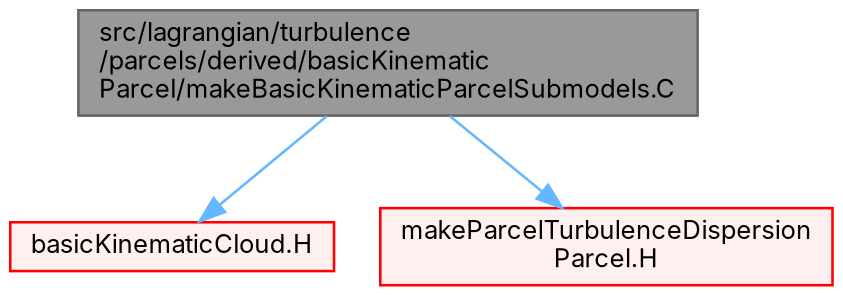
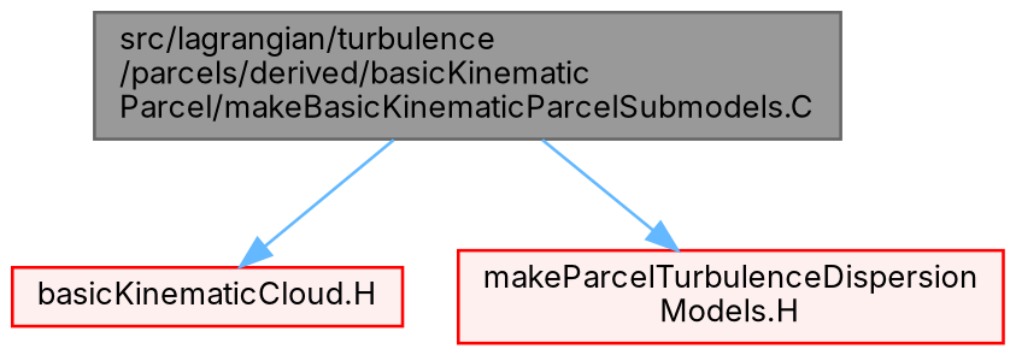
  digraph {
    fontname=Inter
    node [color=red fillcolor="#FFF0F0" fontname=Inter fontsize=10 shape=box style=filled]
    edge [color=steelblue1 fontname=Inter fontsize=10 labelfontname=Helvetica labelfontsize=10 style=solid]
    n1 [color=gray40 fillcolor=grey60 fontcolor=black height=0.2 label="src/lagrangian/turbulence\l/parcels/derived/basicKinematic\lParcel/makeBasicKinematicParcelSubmodels.C" width=0.4]
    n2 [height=0.2 label="basicKinematicCloud.H" width=0.4]
-   n3 [height=0.2 label="makeParcelTurbulenceDispersion\lParcel.H" width=0.4]
+   n3 [height=0.2 label="makeParcelTurbulenceDispersion\lModels.H" width=0.4]
    n1 -> n2
    n1 -> n3
  }
